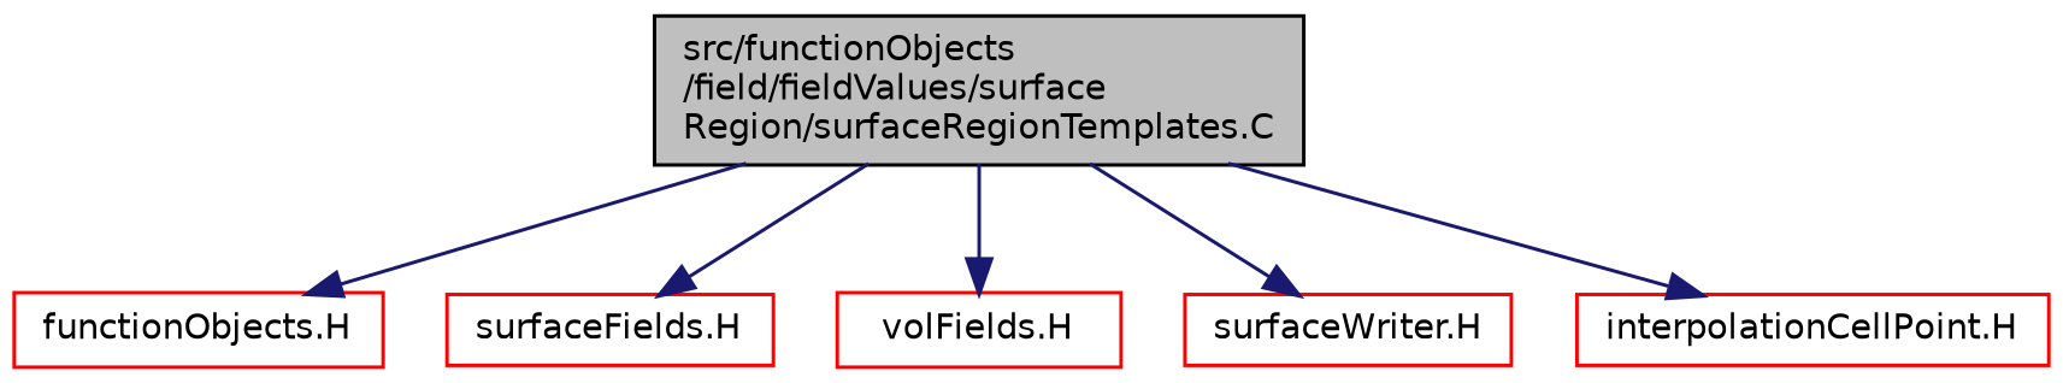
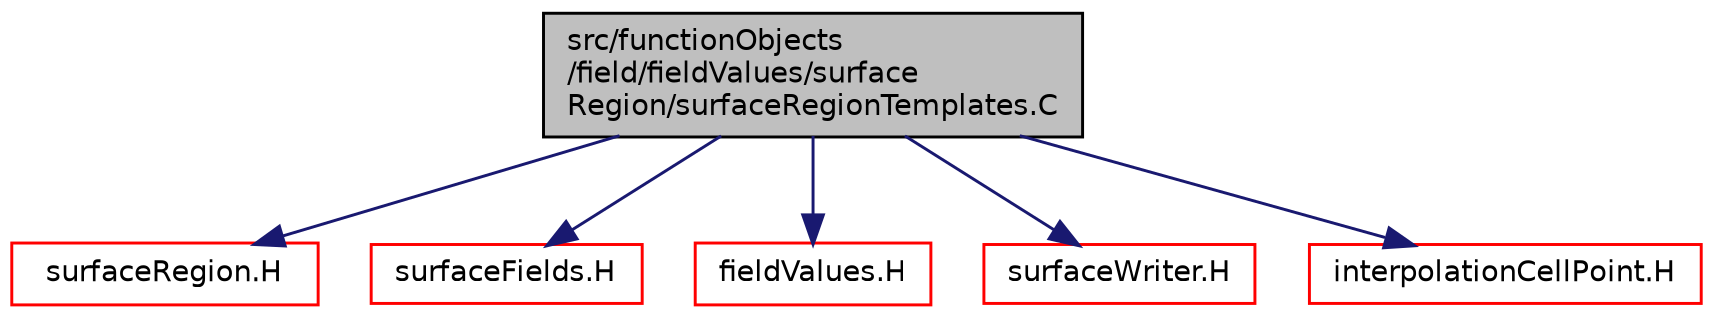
  digraph {
    node [color=red fontname=Helvetica fontsize=10 shape=record]
    edge [color=midnightblue fontname=Helvetica fontsize=10 labelfontname=Helvetica labelfontsize=10 style=solid]
    n1 [color=black fillcolor=grey75 fontcolor=black height=0.2 label="src/functionObjects\l/field/fieldValues/surface\lRegion/surfaceRegionTemplates.C" style=filled width=0.4]
-   n2 [height=0.2 label="functionObjects.H" width=0.4]
+   n2 [height=0.2 label="surfaceRegion.H" width=0.4]
    n3 [height=0.2 label="surfaceFields.H" width=0.4]
-   n4 [height=0.2 label="volFields.H" width=0.4]
+   n4 [height=0.2 label="fieldValues.H" width=0.4]
    n5 [height=0.2 label="surfaceWriter.H" width=0.4]
    n6 [height=0.2 label="interpolationCellPoint.H" width=0.4]
    n1 -> n2
    n1 -> n3
    n1 -> n4
    n1 -> n5
    n1 -> n6
  }
